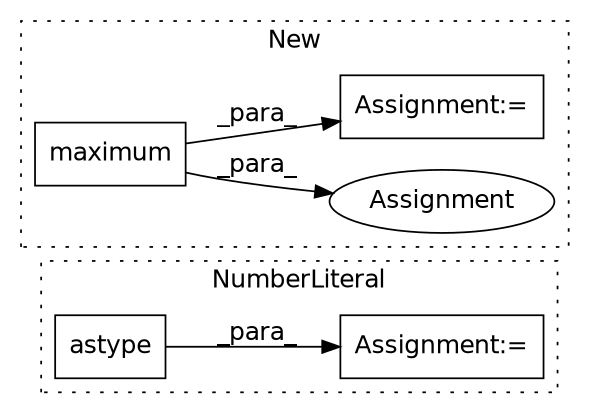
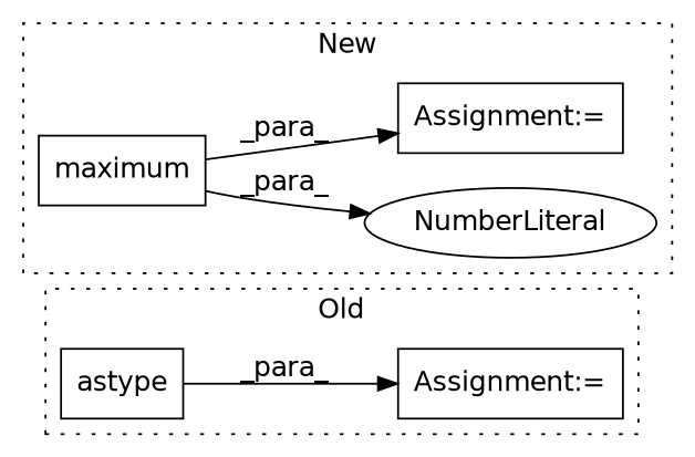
  digraph {
    fontname="DejaVu Sans"
    rankdir=LR
    node [a=32 fontname="DejaVu Sans" l=1 shape=box]
    edge [fontname="DejaVu Sans"]
    n1 [l="7,1" label=astype s="3244,3264"]
    n2 [a=7 label="Assignment:=" s=3230]
    n3 [l="8,1" label=maximum s="3372,3401"]
-   n4 [a=34 l=6 label=Assignment s=3380 shape=ellipse]
+   n4 [a=34 l=6 label=NumberLiteral s=3380 shape=ellipse]
    n5 [a=7 label="Assignment:=" s=3471]
    subgraph cluster_1 {
-     label=NumberLiteral
+     label=Old
      style=dotted
      n1
      n2
    }
    subgraph cluster_2 {
      label=New
      style=dotted
      n3
      n4
      n5
    }
    n1 -> n2 [label=_para_]
    n3 -> n4 [label=_para_]
    n3 -> n5 [label=_para_]
  }
